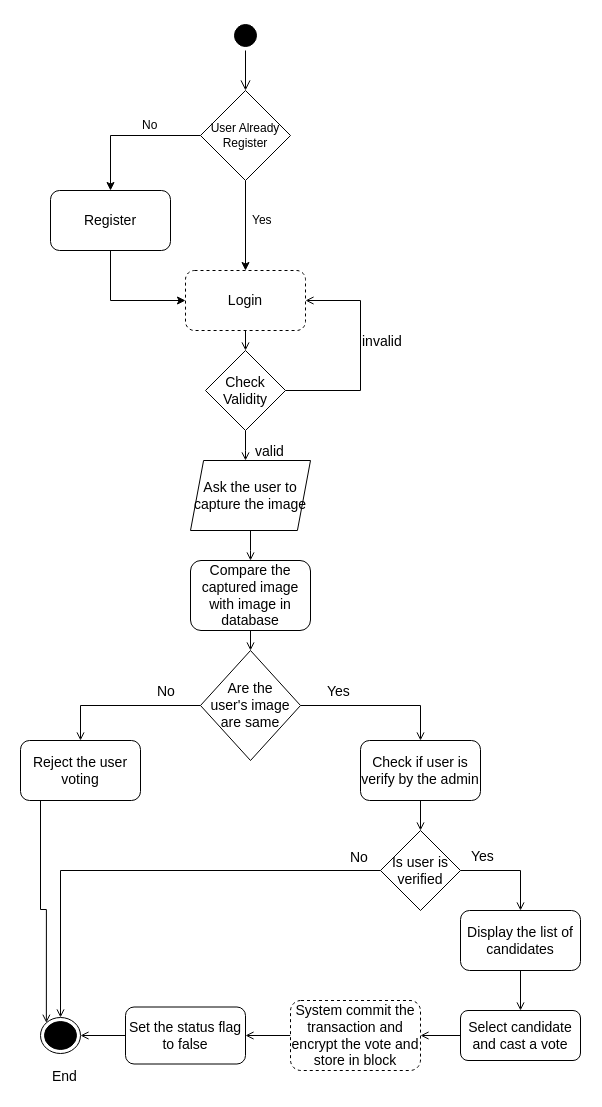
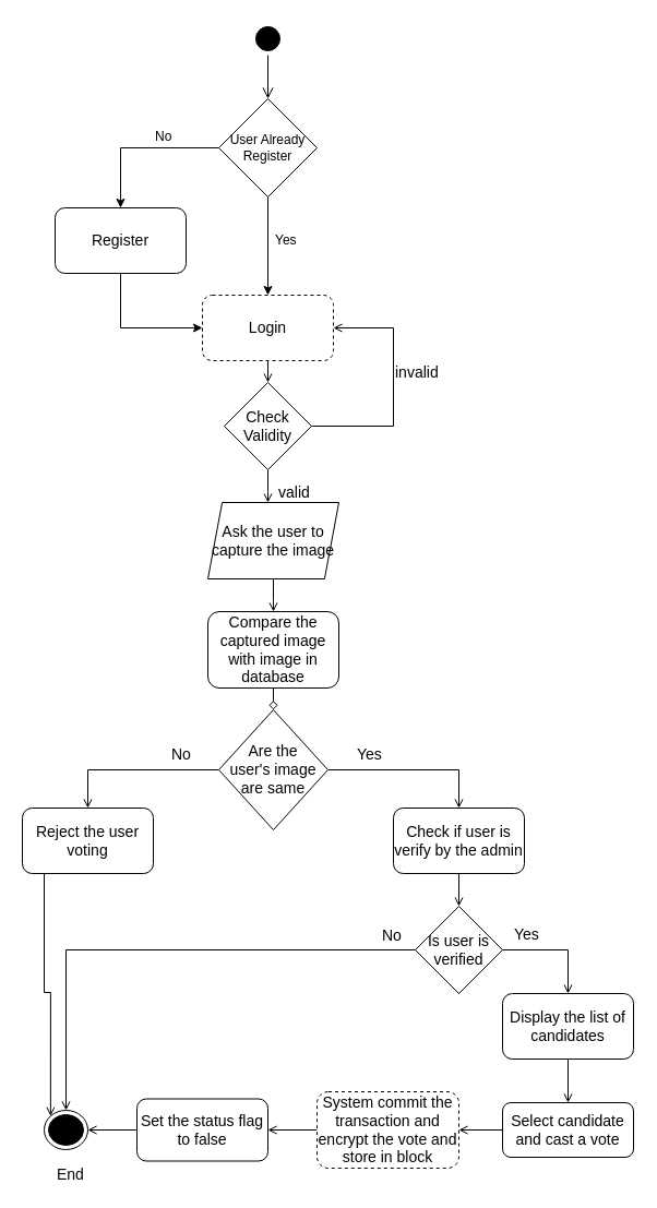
  <mxCell id="0" />
  <mxCell id="1" parent="0" />
  <mxCell id="2" value="" style="ellipse;html=1;shape=startState;fillColor=#000000;strokeColor=#000000;fontSize=14;fontStyle=0" parent="1" vertex="1"><mxGeometry x="230" y="20" width="30" height="30" as="geometry" /></mxCell>
  <mxCell id="3" value="" style="edgeStyle=orthogonalEdgeStyle;html=1;verticalAlign=bottom;endArrow=open;endSize=8;strokeColor=#000000;fontSize=14;fontStyle=0;entryX=0.5;entryY=0;entryDx=0;entryDy=0;" parent="1" source="2" target="43" edge="1"><mxGeometry relative="1" as="geometry"><mxPoint x="245" y="60" as="targetPoint" /></mxGeometry></mxCell>
  <mxCell id="4" style="edgeStyle=orthogonalEdgeStyle;rounded=0;orthogonalLoop=1;jettySize=auto;html=1;entryX=0;entryY=0.5;entryDx=0;entryDy=0;" parent="1" source="5" target="7" edge="1"><mxGeometry relative="1" as="geometry"><Array as="points"><mxPoint x="110" y="300" /></Array></mxGeometry></mxCell>
  <mxCell id="5" value="Register" style="rounded=1;whiteSpace=wrap;html=1;strokeColor=#000000;fontSize=14;fontStyle=0" parent="1" vertex="1"><mxGeometry x="50" y="190" width="120" height="60" as="geometry" /></mxCell>
  <mxCell id="6" style="edgeStyle=orthogonalEdgeStyle;rounded=0;orthogonalLoop=1;jettySize=auto;html=1;exitX=0.5;exitY=1;exitDx=0;exitDy=0;endArrow=open;endFill=0;strokeColor=#000000;fontSize=14;fontStyle=0" parent="1" source="7" edge="1"><mxGeometry relative="1" as="geometry"><mxPoint x="245" y="350" as="targetPoint" /></mxGeometry></mxCell>
  <mxCell id="7" value="&lt;span&gt;Login&lt;/span&gt;" style="rounded=1;whiteSpace=wrap;html=1;strokeColor=#000000;fontSize=14;fontStyle=0;dashed=1;" parent="1" vertex="1"><mxGeometry x="185" y="270" width="120" height="60" as="geometry" /></mxCell>
  <mxCell id="8" value="invalid" style="text;html=1;resizable=0;points=[];autosize=1;align=left;verticalAlign=top;spacingTop=-4;fontSize=14;fontStyle=0" parent="1" vertex="1"><mxGeometry x="360" y="330" width="60" height="20" as="geometry" /></mxCell>
  <mxCell id="9" style="edgeStyle=orthogonalEdgeStyle;rounded=0;orthogonalLoop=1;jettySize=auto;html=1;endArrow=open;endFill=0;strokeColor=#000000;fontSize=14;entryX=1;entryY=0.5;entryDx=0;entryDy=0;exitX=1;exitY=0.5;exitDx=0;exitDy=0;fontStyle=0" parent="1" source="11" target="7" edge="1"><mxGeometry relative="1" as="geometry"><mxPoint x="370" y="340" as="targetPoint" /><Array as="points"><mxPoint x="360" y="390" /><mxPoint x="360" y="300" /></Array></mxGeometry></mxCell>
  <mxCell id="10" style="edgeStyle=orthogonalEdgeStyle;rounded=0;orthogonalLoop=1;jettySize=auto;html=1;endArrow=open;endFill=0;strokeColor=#000000;fontSize=14;fontStyle=0" parent="1" source="11" edge="1"><mxGeometry relative="1" as="geometry"><mxPoint x="245" y="460" as="targetPoint" /></mxGeometry></mxCell>
  <mxCell id="11" value="Check Validity" style="rhombus;whiteSpace=wrap;html=1;strokeColor=#000000;fontSize=14;fontStyle=0" parent="1" vertex="1"><mxGeometry x="205" y="350" width="80" height="80" as="geometry" /></mxCell>
  <mxCell id="12" value="valid" style="text;html=1;resizable=0;points=[];autosize=1;align=left;verticalAlign=top;spacingTop=-4;fontSize=14;fontStyle=0" parent="1" vertex="1"><mxGeometry x="253" y="440" width="40" height="20" as="geometry" /></mxCell>
  <mxCell id="13" value="No" style="text;html=1;resizable=0;points=[];autosize=1;align=left;verticalAlign=top;spacingTop=-4;fontSize=14;fontStyle=0" parent="1" vertex="1"><mxGeometry x="155" y="680" width="30" height="20" as="geometry" /></mxCell>
  <mxCell id="14" value="Yes" style="text;html=1;resizable=0;points=[];autosize=1;align=left;verticalAlign=top;spacingTop=-4;fontSize=14;fontStyle=0" parent="1" vertex="1"><mxGeometry x="325" y="680" width="40" height="20" as="geometry" /></mxCell>
- <mxCell id="15" style="edgeStyle=orthogonalEdgeStyle;rounded=0;orthogonalLoop=1;jettySize=auto;html=1;exitX=0.5;exitY=1;exitDx=0;exitDy=0;entryX=0.5;entryY=0;entryDx=0;entryDy=0;endArrow=open;endFill=0;strokeColor=#000000;fontSize=14;fontStyle=0" parent="1" source="16" target="19" edge="1"><mxGeometry relative="1" as="geometry" /></mxCell>
+ <mxCell id="15" style="edgeStyle=orthogonalEdgeStyle;rounded=0;orthogonalLoop=1;jettySize=auto;html=1;exitX=0.5;exitY=1;exitDx=0;exitDy=0;entryX=0.5;entryY=0;entryDx=0;entryDy=0;endArrow=diamond;endFill=0;strokeColor=#000000;fontSize=14;fontStyle=0;" parent="1" source="16" target="19" edge="1"><mxGeometry relative="1" as="geometry" /></mxCell>
  <mxCell id="16" value="Compare the captured image with image in database" style="rounded=1;whiteSpace=wrap;html=1;strokeColor=#000000;fontSize=14;fontStyle=0" parent="1" vertex="1"><mxGeometry x="190" y="560" width="120" height="70" as="geometry" /></mxCell>
  <mxCell id="17" style="edgeStyle=orthogonalEdgeStyle;rounded=0;orthogonalLoop=1;jettySize=auto;html=1;endArrow=open;endFill=0;strokeColor=#000000;fontSize=14;entryX=0.5;entryY=0;entryDx=0;entryDy=0;fontStyle=0" parent="1" source="19" target="34" edge="1"><mxGeometry relative="1" as="geometry"><mxPoint x="80" y="760" as="targetPoint" /><Array as="points"><mxPoint x="80" y="705" /></Array></mxGeometry></mxCell>
  <mxCell id="18" style="edgeStyle=orthogonalEdgeStyle;rounded=0;orthogonalLoop=1;jettySize=auto;html=1;exitX=1;exitY=0.5;exitDx=0;exitDy=0;endArrow=open;endFill=0;strokeColor=#000000;fontSize=14;fontStyle=0" parent="1" source="19" edge="1"><mxGeometry relative="1" as="geometry"><mxPoint x="420" y="740" as="targetPoint" /><Array as="points"><mxPoint x="420" y="705" /></Array></mxGeometry></mxCell>
  <mxCell id="19" value="Are the &lt;br&gt;user's image are same" style="rhombus;whiteSpace=wrap;html=1;strokeColor=#000000;fontSize=14;fontStyle=0" parent="1" vertex="1"><mxGeometry x="200" y="650" width="100" height="110" as="geometry" /></mxCell>
  <mxCell id="20" style="edgeStyle=orthogonalEdgeStyle;rounded=0;orthogonalLoop=1;jettySize=auto;html=1;endArrow=open;endFill=0;strokeColor=#000000;fontSize=14;fontStyle=0" parent="1" source="21" edge="1"><mxGeometry relative="1" as="geometry"><mxPoint x="250" y="560" as="targetPoint" /></mxGeometry></mxCell>
  <mxCell id="21" value="&lt;span style=&quot;white-space: normal&quot;&gt;Ask the user to capture the image&lt;/span&gt;" style="shape=parallelogram;perimeter=parallelogramPerimeter;whiteSpace=wrap;html=1;strokeColor=#000000;fontSize=14;size=0.109;fontStyle=0" parent="1" vertex="1"><mxGeometry x="190" y="460" width="120" height="70" as="geometry" /></mxCell>
  <mxCell id="22" style="edgeStyle=orthogonalEdgeStyle;rounded=0;orthogonalLoop=1;jettySize=auto;html=1;exitX=0.5;exitY=1;exitDx=0;exitDy=0;endArrow=open;endFill=0;strokeColor=#000000;fontSize=14;fontStyle=0" parent="1" source="23" edge="1"><mxGeometry relative="1" as="geometry"><mxPoint x="420" y="830" as="targetPoint" /></mxGeometry></mxCell>
  <mxCell id="23" value="Check if user is verify by the admin" style="rounded=1;whiteSpace=wrap;html=1;strokeColor=#000000;fontSize=14;fontStyle=0" parent="1" vertex="1"><mxGeometry x="360" y="740" width="120" height="60" as="geometry" /></mxCell>
  <mxCell id="24" style="edgeStyle=orthogonalEdgeStyle;rounded=0;orthogonalLoop=1;jettySize=auto;html=1;endArrow=open;endFill=0;strokeColor=#000000;fontSize=14;entryX=0.5;entryY=0;entryDx=0;entryDy=0;fontStyle=0" parent="1" source="26" target="38" edge="1"><mxGeometry relative="1" as="geometry"><mxPoint x="320" y="870" as="targetPoint" /></mxGeometry></mxCell>
  <mxCell id="25" style="edgeStyle=orthogonalEdgeStyle;rounded=0;orthogonalLoop=1;jettySize=auto;html=1;endArrow=open;endFill=0;strokeColor=#000000;fontSize=14;fontStyle=0" parent="1" source="26" edge="1"><mxGeometry relative="1" as="geometry"><mxPoint x="520" y="910" as="targetPoint" /><Array as="points"><mxPoint x="520" y="870" /></Array></mxGeometry></mxCell>
  <mxCell id="26" value="Is user is verified" style="rhombus;whiteSpace=wrap;html=1;strokeColor=#000000;fontSize=14;fontStyle=0" parent="1" vertex="1"><mxGeometry x="380" y="830" width="80" height="80" as="geometry" /></mxCell>
  <mxCell id="27" style="edgeStyle=orthogonalEdgeStyle;rounded=0;orthogonalLoop=1;jettySize=auto;html=1;entryX=0.5;entryY=0;entryDx=0;entryDy=0;endArrow=open;endFill=0;strokeColor=#000000;fontSize=14;fontStyle=0" parent="1" source="28" target="36" edge="1"><mxGeometry relative="1" as="geometry" /></mxCell>
  <mxCell id="28" value="Display the list of candidates" style="rounded=1;whiteSpace=wrap;html=1;strokeColor=#000000;fontSize=14;fontStyle=0" parent="1" vertex="1"><mxGeometry x="460" y="910" width="120" height="60" as="geometry" /></mxCell>
  <mxCell id="29" value="" style="edgeStyle=orthogonalEdgeStyle;rounded=0;orthogonalLoop=1;jettySize=auto;html=1;endArrow=open;endFill=0;strokeColor=#000000;fontSize=14;fontStyle=0" parent="1" source="30" target="32" edge="1"><mxGeometry relative="1" as="geometry" /></mxCell>
  <mxCell id="30" value="System commit the transaction and encrypt the vote and store in block" style="rounded=1;whiteSpace=wrap;html=1;strokeColor=#000000;fontSize=14;fontStyle=0;dashed=1;" parent="1" vertex="1"><mxGeometry x="290" y="1000" width="130" height="70" as="geometry" /></mxCell>
  <mxCell id="31" value="" style="edgeStyle=orthogonalEdgeStyle;rounded=0;orthogonalLoop=1;jettySize=auto;html=1;endArrow=open;endFill=0;strokeColor=#000000;fontSize=14;fontStyle=0" parent="1" source="32" target="38" edge="1"><mxGeometry relative="1" as="geometry" /></mxCell>
  <mxCell id="32" value="Set the status flag to false" style="rounded=1;whiteSpace=wrap;html=1;strokeColor=#000000;fontSize=14;fontStyle=0" parent="1" vertex="1"><mxGeometry x="125" y="1006.5" width="120" height="57" as="geometry" /></mxCell>
  <mxCell id="33" style="edgeStyle=orthogonalEdgeStyle;rounded=0;orthogonalLoop=1;jettySize=auto;html=1;exitX=0.25;exitY=1;exitDx=0;exitDy=0;entryX=0;entryY=0;entryDx=0;entryDy=0;endArrow=open;endFill=0;strokeColor=#000000;fontSize=14;fontStyle=0" parent="1" source="34" target="38" edge="1"><mxGeometry relative="1" as="geometry"><Array as="points"><mxPoint x="40" y="800" /><mxPoint x="40" y="909" /><mxPoint x="45" y="909" /></Array></mxGeometry></mxCell>
  <mxCell id="34" value="Reject the user voting" style="rounded=1;whiteSpace=wrap;html=1;strokeColor=#000000;fontSize=14;fontStyle=0" parent="1" vertex="1"><mxGeometry x="20" y="740" width="120" height="60" as="geometry" /></mxCell>
  <mxCell id="35" value="" style="edgeStyle=orthogonalEdgeStyle;rounded=0;orthogonalLoop=1;jettySize=auto;html=1;endArrow=open;endFill=0;strokeColor=#000000;fontSize=14;fontStyle=0" parent="1" source="36" target="30" edge="1"><mxGeometry relative="1" as="geometry" /></mxCell>
  <mxCell id="36" value="Select candidate and cast a vote" style="rounded=1;whiteSpace=wrap;html=1;strokeColor=#000000;fontSize=14;fontStyle=0" parent="1" vertex="1"><mxGeometry x="460" y="1010" width="120" height="50" as="geometry" /></mxCell>
  <mxCell id="37" value="No" style="text;html=1;resizable=0;points=[];autosize=1;align=left;verticalAlign=top;spacingTop=-4;fontSize=14;fontStyle=0" parent="1" vertex="1"><mxGeometry x="348" y="846" width="30" height="20" as="geometry" /></mxCell>
  <mxCell id="38" value="" style="ellipse;html=1;shape=endState;fillColor=#000000;strokeColor=#000000;fontSize=14;fontStyle=0" parent="1" vertex="1"><mxGeometry x="40" y="1017" width="40" height="36" as="geometry" /></mxCell>
  <mxCell id="39" value="&lt;span&gt;End&lt;/span&gt;" style="text;html=1;resizable=0;points=[];autosize=1;align=left;verticalAlign=top;spacingTop=-4;fontSize=14;fontStyle=0" parent="1" vertex="1"><mxGeometry x="50" y="1065" width="40" height="20" as="geometry" /></mxCell>
  <mxCell id="40" value="Yes" style="text;html=1;resizable=0;points=[];autosize=1;align=left;verticalAlign=top;spacingTop=-4;fontSize=14;" parent="1" vertex="1"><mxGeometry x="469" y="845" width="40" height="20" as="geometry" /></mxCell>
  <mxCell id="41" style="edgeStyle=orthogonalEdgeStyle;rounded=0;orthogonalLoop=1;jettySize=auto;html=1;entryX=0.5;entryY=0;entryDx=0;entryDy=0;" parent="1" source="43" target="5" edge="1"><mxGeometry relative="1" as="geometry" /></mxCell>
  <mxCell id="42" style="edgeStyle=orthogonalEdgeStyle;rounded=0;orthogonalLoop=1;jettySize=auto;html=1;entryX=0.5;entryY=0;entryDx=0;entryDy=0;" parent="1" source="43" target="7" edge="1"><mxGeometry relative="1" as="geometry" /></mxCell>
  <mxCell id="43" value="User Already Register" style="rhombus;whiteSpace=wrap;html=1;" parent="1" vertex="1"><mxGeometry x="200" y="90" width="90" height="90" as="geometry" /></mxCell>
  <mxCell id="44" value="Yes" style="text;html=1;resizable=0;points=[];autosize=1;align=left;verticalAlign=top;spacingTop=-4;" parent="1" vertex="1"><mxGeometry x="250" y="210" width="30" height="20" as="geometry" /></mxCell>
  <mxCell id="45" value="No" style="text;html=1;resizable=0;points=[];autosize=1;align=left;verticalAlign=top;spacingTop=-4;" parent="1" vertex="1"><mxGeometry x="140" y="115" width="30" height="20" as="geometry" /></mxCell>
